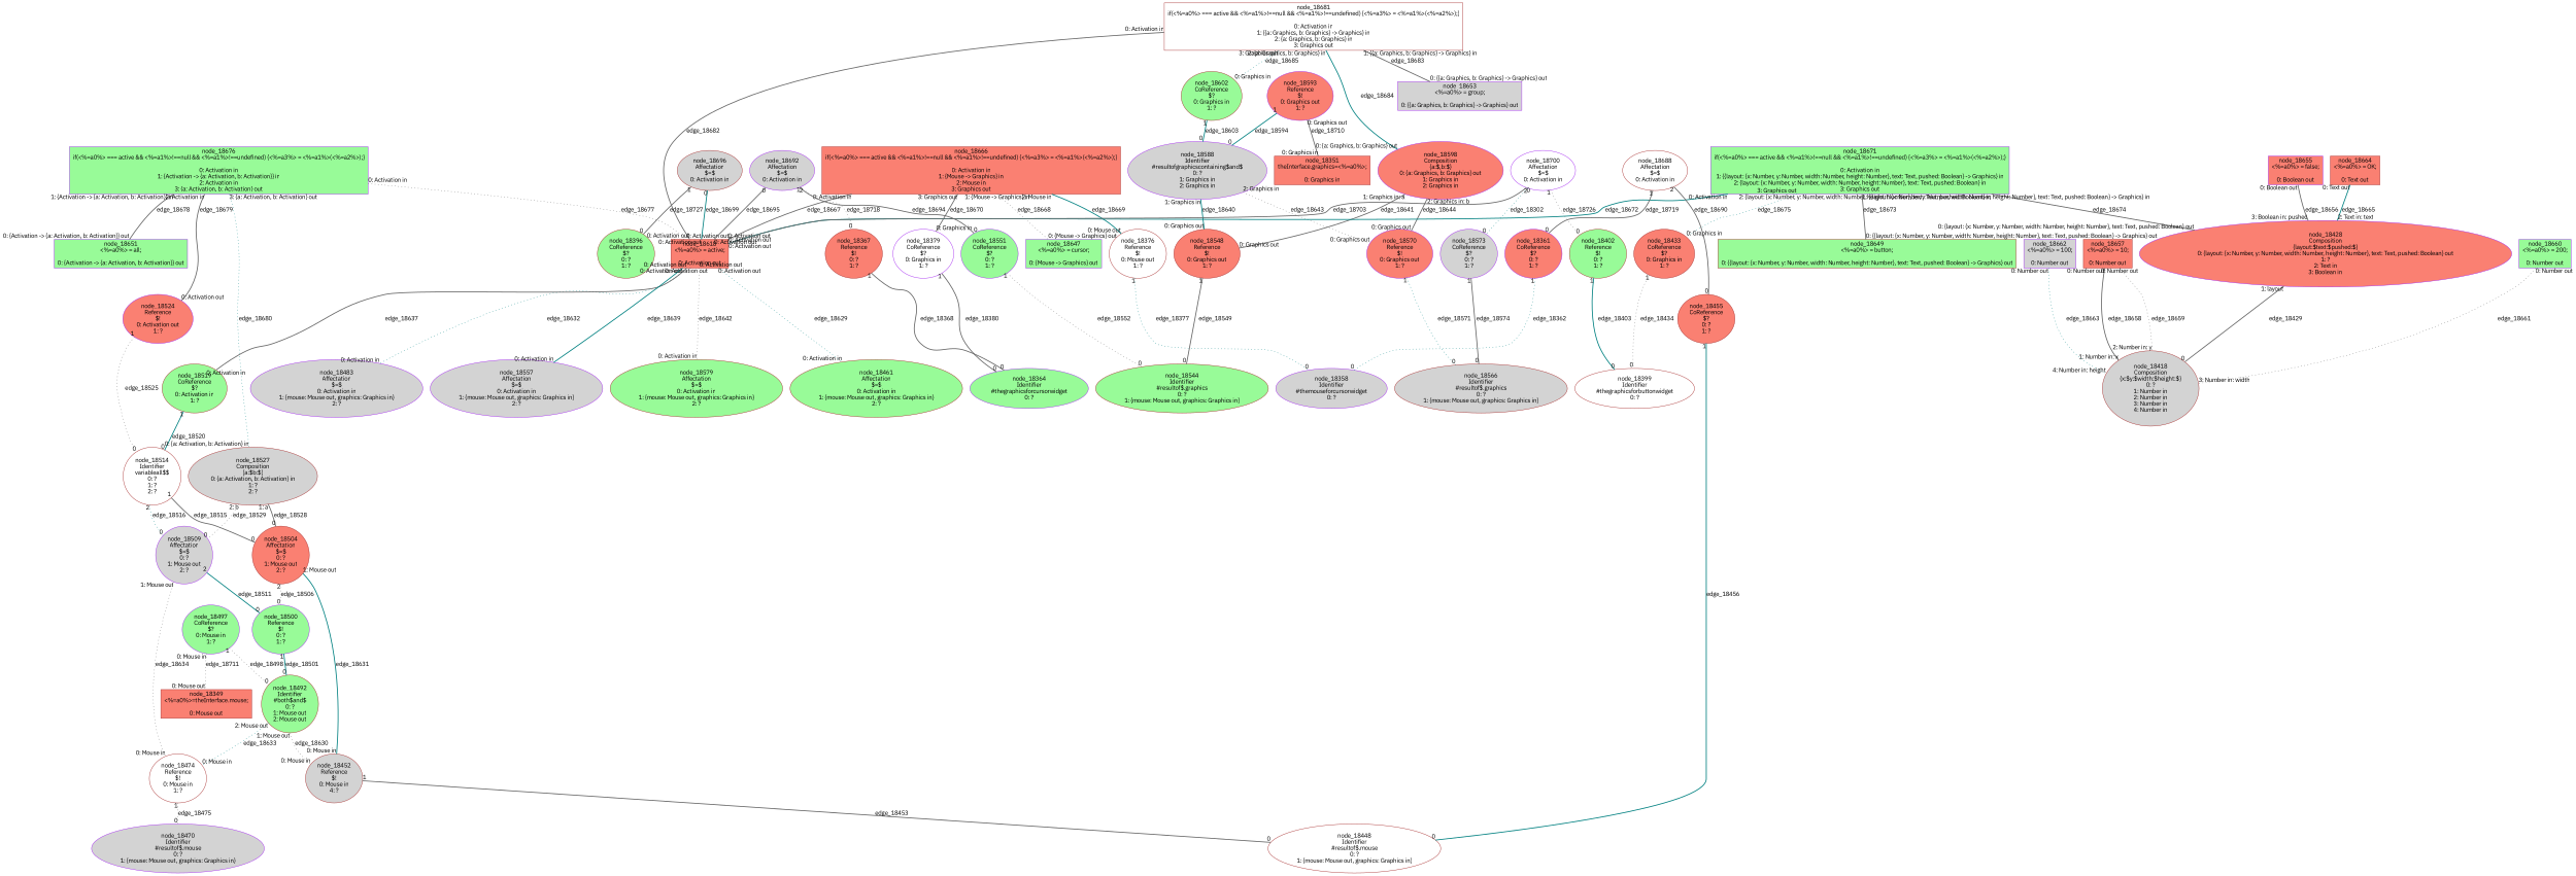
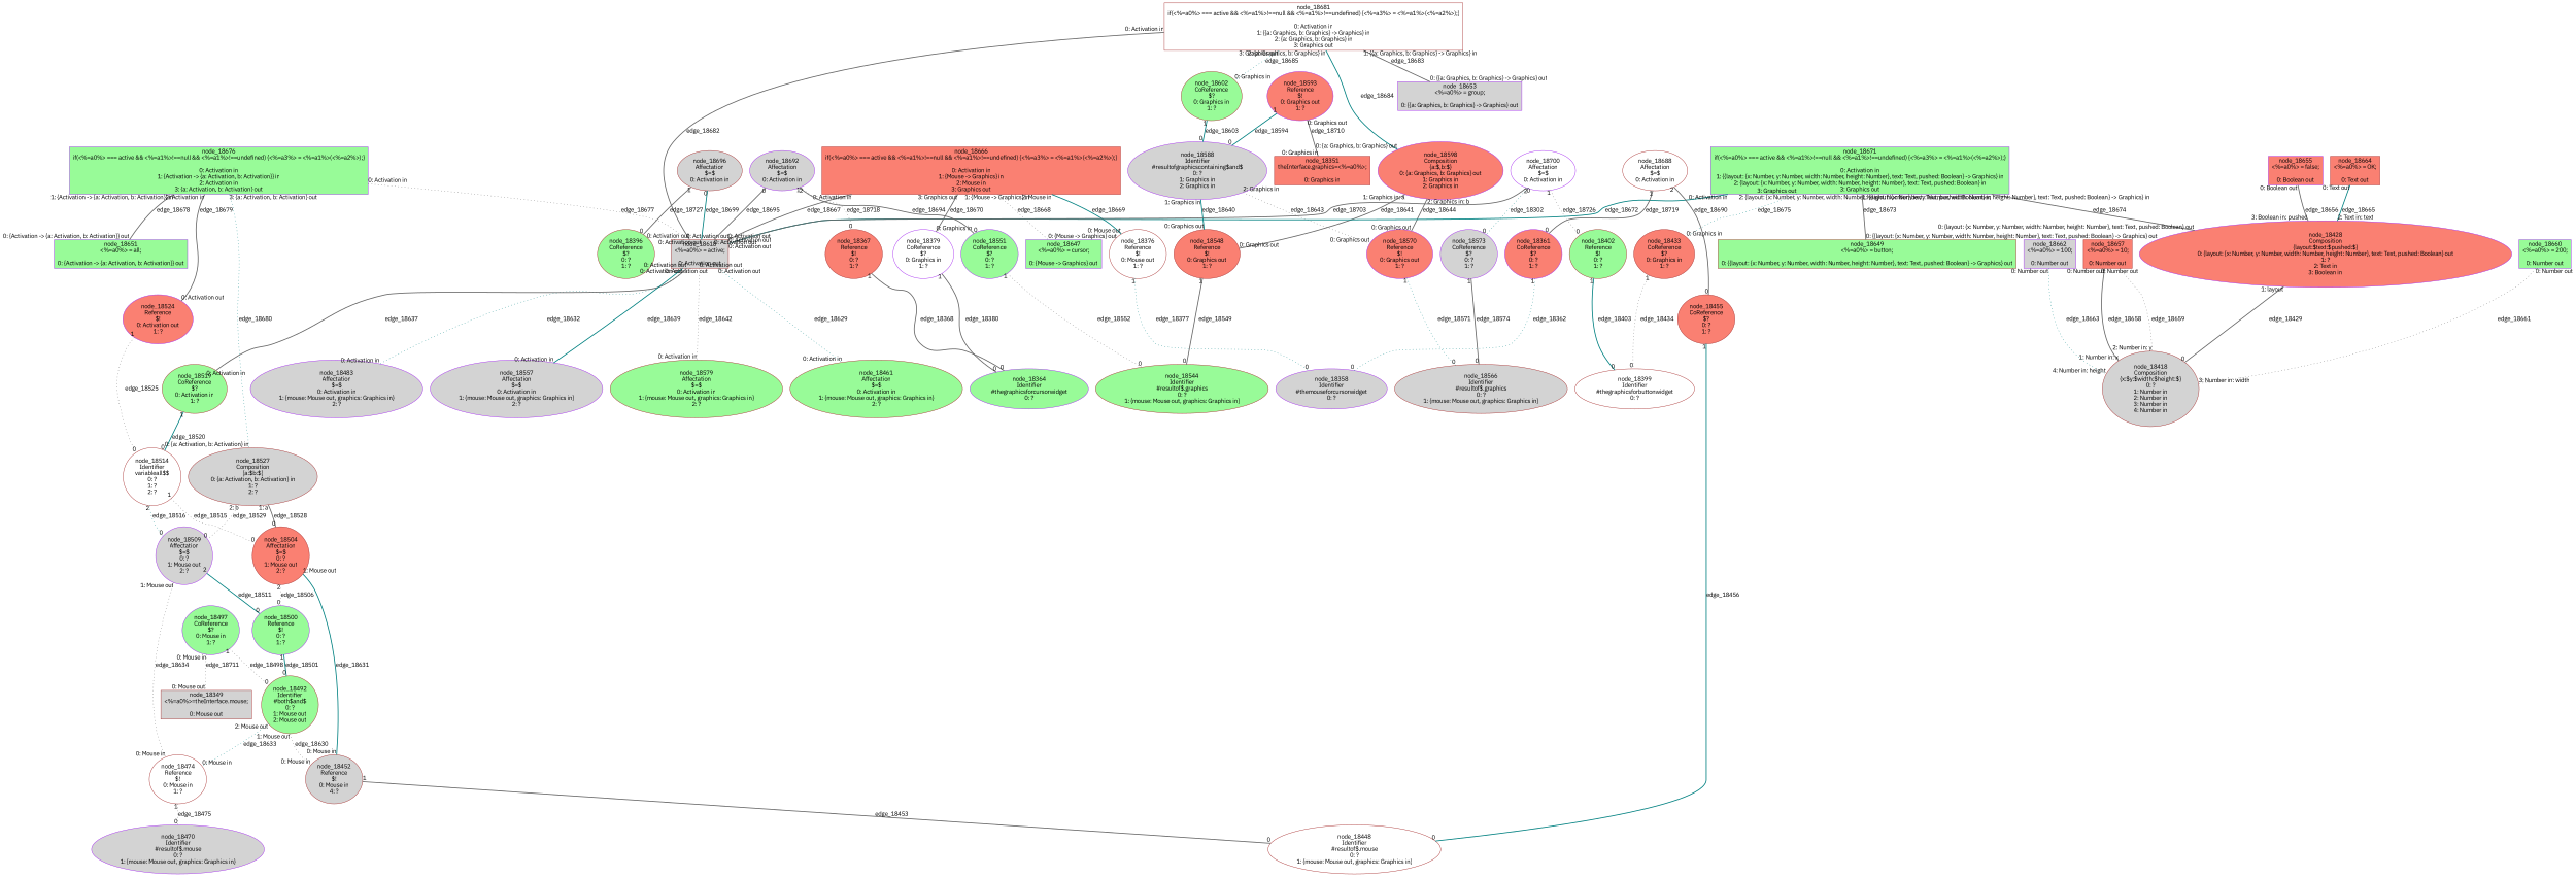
  digraph {
    fontname="IBM Plex Sans"
    node [color=brown fillcolor=palegreen fontname="IBM Plex Sans" shape=ellipse style=filled]
    edge [arrowHead=none arrowsize=1 color=gray40 dir=none fontname="IBM Plex Sans" headlabel=0 style=bold taillabel=1]
-   n1 [fillcolor=salmon label="node_18349\n<%=a0%>=theInterface.mouse;\n\n0: Mouse out" shape=box]
+   n1 [fillcolor=lightgrey label="node_18349\n<%=a0%>=theInterface.mouse;\n\n0: Mouse out" shape=box]
    n2 [fillcolor=salmon label="node_18351\ntheInterface.graphics=<%=a0%>;\n\n0: Graphics in" shape=box]
    n3 [color=purple fillcolor=lightgrey label="node_18358\nIdentifier\n#themouseforcursorwidget\n0: ?"]
    n4 [color=purple fillcolor=salmon label="node_18361\nCoReference\n$?\n0: ?\n1: ?"]
    n5 [color=purple label="node_18364\nIdentifier\n#thegraphicsforcursorwidget\n0: ?"]
    n6 [fillcolor=salmon label="node_18367\nReference\n$!\n0: ?\n1: ?"]
    n7 [fillcolor=white label="node_18376\nReference\n$!\n0: Mouse out\n1: ?"]
    n8 [color=purple fillcolor=white label="node_18379\nCoReference\n$?\n0: Graphics in\n1: ?"]
    n9 [label="node_18396\nCoReference\n$?\n0: ?\n1: ?"]
    n10 [fillcolor=white label="node_18399\nIdentifier\n#thegraphicsforbuttonwidget\n0: ?"]
    n11 [label="node_18402\nReference\n$!\n0: ?\n1: ?"]
    n12 [fillcolor=lightgrey label="node_18418\nComposition\n{x:$y:$width:$height:$}\n0: ?\n1: Number in\n2: Number in\n3: Number in\n4: Number in"]
    n13 [color=purple fillcolor=salmon label="node_18428\nComposition\n{layout:$text:$pushed:$}\n0: {layout: {x: Number, y: Number, width: Number, height: Number}, text: Text, pushed: Boolean} out\n1: ?\n2: Text in\n3: Boolean in"]
    n14 [fillcolor=salmon label="node_18433\nCoReference\n$?\n0: Graphics in\n1: ?"]
    n15 [fillcolor=white label="node_18448\nIdentifier\n#resultof$.mouse\n0: ?\n1: {mouse: Mouse out, graphics: Graphics in}"]
    n16 [fillcolor=lightgrey label="node_18452\nReference\n$!\n0: Mouse in\n4: ?"]
    n17 [fillcolor=salmon label="node_18455\nCoReference\n$?\n0: ?\n1: ?"]
    n18 [label="node_18461\nAffectation\n$=$\n0: Activation in\n1: {mouse: Mouse out, graphics: Graphics in}\n2: ?"]
    n19 [color=purple fillcolor=lightgrey label="node_18470\nIdentifier\n#resultof$.mouse\n0: ?\n1: {mouse: Mouse out, graphics: Graphics in}"]
    n20 [fillcolor=white label="node_18474\nReference\n$!\n0: Mouse in\n1: ?"]
    n21 [color=purple fillcolor=lightgrey label="node_18483\nAffectation\n$=$\n0: Activation in\n1: {mouse: Mouse out, graphics: Graphics in}\n2: ?"]
    n22 [label="node_18492\nIdentifier\n#both$and$\n0: ?\n1: Mouse out\n2: Mouse out"]
    n23 [color=purple label="node_18497\nCoReference\n$?\n0: Mouse in\n1: ?"]
    n24 [color=purple label="node_18500\nReference\n$!\n0: ?\n1: ?"]
    n25 [fillcolor=salmon label="node_18504\nAffectation\n$=$\n0: ?\n1: Mouse out\n2: ?"]
    n26 [color=purple fillcolor=lightgrey label="node_18509\nAffectation\n$=$\n0: ?\n1: Mouse out\n2: ?"]
    n27 [fillcolor=white label="node_18514\nIdentifier\nvariableall$$\n0: ?\n1: ?\n2: ?"]
    n28 [label="node_18519\nCoReference\n$?\n0: Activation in\n1: ?"]
    n29 [color=purple fillcolor=salmon label="node_18524\nReference\n$!\n0: Activation out\n1: ?"]
    n30 [fillcolor=lightgrey label="node_18527\nComposition\n{a:$b:$}\n0: {a: Activation, b: Activation} in\n1: ?\n2: ?"]
    n31 [label="node_18544\nIdentifier\n#resultof$.graphics\n0: ?\n1: {mouse: Mouse out, graphics: Graphics in}"]
    n32 [fillcolor=salmon label="node_18548\nReference\n$!\n0: Graphics out\n1: ?"]
    n33 [color=purple label="node_18551\nCoReference\n$?\n0: ?\n1: ?"]
    n34 [color=purple fillcolor=lightgrey label="node_18557\nAffectation\n$=$\n0: Activation in\n1: {mouse: Mouse out, graphics: Graphics in}\n2: ?"]
    n35 [fillcolor=lightgrey label="node_18566\nIdentifier\n#resultof$.graphics\n0: ?\n1: {mouse: Mouse out, graphics: Graphics in}"]
    n36 [color=purple fillcolor=salmon label="node_18570\nReference\n$!\n0: Graphics out\n1: ?"]
    n37 [color=purple fillcolor=lightgrey label="node_18573\nCoReference\n$?\n0: ?\n1: ?"]
    n38 [label="node_18579\nAffectation\n$=$\n0: Activation in\n1: {mouse: Mouse out, graphics: Graphics in}\n2: ?"]
    n39 [color=purple fillcolor=lightgrey label="node_18588\nIdentifier\n#resultofgraphicscontaining$and$\n0: ?\n1: Graphics in\n2: Graphics in"]
    n40 [color=purple fillcolor=salmon label="node_18593\nReference\n$!\n0: Graphics out\n1: ?"]
    n41 [color=purple fillcolor=salmon label="node_18598\nComposition\n{a:$,b:$}\n0: {a: Graphics, b: Graphics} out\n1: Graphics in\n2: Graphics in"]
    n42 [label="node_18602\nCoReference\n$?\n0: Graphics in\n1: ?"]
-   n43 [fillcolor=salmon label="node_18618\n<%=a0%> = active;\n\n0: Activation out" shape=box]
+   n43 [fillcolor=lightgrey label="node_18618\n<%=a0%> = active;\n\n0: Activation out" shape=box]
    n44 [color=purple label="node_18647\n<%=a0%> = cursor;\n\n0: {Mouse -> Graphics} out" shape=box]
    n45 [label="node_18649\n<%=a0%> = button;\n\n0: {{layout: {x: Number, y: Number, width: Number, height: Number}, text: Text, pushed: Boolean} -> Graphics} out" shape=box]
    n46 [color=purple label="node_18651\n<%=a0%> = all;\n\n0: {Activation -> {a: Activation, b: Activation}} out" shape=box]
    n47 [color=purple fillcolor=lightgrey label="node_18653\n<%=a0%> = group;\n\n0: {{a: Graphics, b: Graphics} -> Graphics} out" shape=box]
    n48 [color=purple fillcolor=salmon label="node_18655\n<%=a0%> = false;\n\n0: Boolean out" shape=box]
    n49 [fillcolor=salmon label="node_18657\n<%=a0%> = 10;\n\n0: Number out" shape=box]
    n50 [color=purple label="node_18660\n<%=a0%> = 200;\n\n0: Number out" shape=box]
    n51 [color=purple fillcolor=lightgrey label="node_18662\n<%=a0%> = 100;\n\n0: Number out" shape=box]
    n52 [fillcolor=salmon label="node_18664\n<%=a0%> = OK;\n\n0: Text out" shape=box]
    n53 [fillcolor=salmon label="node_18666\nif(<%=a0%> === active && <%=a1%>!==null && <%=a1%>!==undefined) {<%=a3%> = <%=a1%>(<%=a2%>);}\n\n0: Activation in\n1: {Mouse -> Graphics} in\n2: Mouse in\n3: Graphics out" shape=box]
    n54 [color=purple label="node_18671\nif(<%=a0%> === active && <%=a1%>!==null && <%=a1%>!==undefined) {<%=a3%> = <%=a1%>(<%=a2%>);}\n\n0: Activation in\n1: {{layout: {x: Number, y: Number, width: Number, height: Number}, text: Text, pushed: Boolean} -> Graphics} in\n2: {layout: {x: Number, y: Number, width: Number, height: Number}, text: Text, pushed: Boolean} in\n3: Graphics out" shape=box]
    n55 [color=purple label="node_18676\nif(<%=a0%> === active && <%=a1%>!==null && <%=a1%>!==undefined) {<%=a3%> = <%=a1%>(<%=a2%>);}\n\n0: Activation in\n1: {Activation -> {a: Activation, b: Activation}} in\n2: Activation in\n3: {a: Activation, b: Activation} out" shape=box]
    n56 [fillcolor=white label="node_18681\nif(<%=a0%> === active && <%=a1%>!==null && <%=a1%>!==undefined) {<%=a3%> = <%=a1%>(<%=a2%>);}\n\n0: Activation in\n1: {{a: Graphics, b: Graphics} -> Graphics} in\n2: {a: Graphics, b: Graphics} in\n3: Graphics out" shape=box]
    n57 [fillcolor=white label="node_18688\nAffectation\n$=$\n0: Activation in"]
    n58 [color=purple fillcolor=lightgrey label="node_18692\nAffectation\n$=$\n0: Activation in"]
    n59 [fillcolor=lightgrey label="node_18696\nAffectation\n$=$\n0: Activation in"]
    n60 [color=purple fillcolor=white label="node_18700\nAffectation\n$=$\n0: Activation in"]
    n4 -> n3 [color=teal label=edge_18362 style=dotted]
    n6 -> n5 [label=edge_18368]
    n7 -> n3 [color=teal label=edge_18377 style=dotted]
    n8 -> n5 [label=edge_18380]
    n11 -> n10 [color=teal label=edge_18403]
    n13 -> n12 [label=edge_18429 taillabel="1: layout"]
    n14 -> n10 [label=edge_18434 style=dotted]
    n16 -> n15 [label=edge_18453]
    n17 -> n15 [color=teal label=edge_18456]
    n20 -> n19 [label=edge_18475 style=dotted]
    n22 -> n16 [headlabel="0: Mouse in" label=edge_18630 style=dotted taillabel="1: Mouse out"]
    n22 -> n20 [color=teal headlabel="0: Mouse in" label=edge_18633 style=dotted taillabel="2: Mouse out"]
    n23 -> n1 [headlabel="0: Mouse out" label=edge_18711 style=dotted taillabel="0: Mouse in"]
    n23 -> n22 [label=edge_18498 style=dotted]
    n24 -> n22 [color=teal label=edge_18501]
    n25 -> n16 [color=teal headlabel="0: Mouse in" label=edge_18631 taillabel="1: Mouse out"]
    n25 -> n24 [label=edge_18506 style=dotted taillabel=2]
    n26 -> n20 [headlabel="0: Mouse in" label=edge_18634 style=dotted taillabel="1: Mouse out"]
    n26 -> n24 [color=teal label=edge_18511 taillabel=2]
-   n27 -> n25 [label=edge_18515]
+   n27 -> n25 [label=edge_18515 style=dotted]
    n27 -> n26 [color=teal label=edge_18516 style=dotted taillabel=2]
    n28 -> n27 [color=teal label=edge_18520]
    n29 -> n27 [label=edge_18525 style=dotted]
    n30 -> n25 [label=edge_18528 taillabel="1: a"]
    n30 -> n26 [label=edge_18529 style=dotted taillabel="2: b"]
    n32 -> n31 [label=edge_18549]
    n33 -> n31 [label=edge_18552 style=dotted]
    n36 -> n35 [color=teal label=edge_18571 style=dotted]
    n37 -> n35 [label=edge_18574]
    n39 -> n32 [color=teal headlabel="0: Graphics out" label=edge_18640 taillabel="1: Graphics in"]
    n39 -> n36 [headlabel="0: Graphics out" label=edge_18643 style=dotted taillabel="2: Graphics in"]
    n40 -> n2 [headlabel="0: Graphics in" label=edge_18710 taillabel="0: Graphics out"]
    n40 -> n39 [color=teal label=edge_18594]
    n41 -> n32 [headlabel="0: Graphics out" label=edge_18641 taillabel="1: Graphics in: a"]
    n41 -> n36 [headlabel="0: Graphics out" label=edge_18644 taillabel="2: Graphics in: b"]
    n42 -> n39 [color=teal label=edge_18603]
    n43 -> n18 [color=teal headlabel="0: Activation in" label=edge_18629 style=dotted taillabel="0: Activation out"]
    n43 -> n21 [color=teal headlabel="0: Activation in" label=edge_18632 style=dotted taillabel="0: Activation out"]
    n43 -> n28 [headlabel="0: Activation in" label=edge_18637 taillabel="0: Activation out"]
    n43 -> n34 [color=teal headlabel="0: Activation in" label=edge_18639 taillabel="0: Activation out"]
    n43 -> n38 [headlabel="0: Activation in" label=edge_18642 style=dotted taillabel="0: Activation out"]
    n48 -> n13 [headlabel="3: Boolean in: pushed" label=edge_18656 taillabel="0: Boolean out"]
    n49 -> n12 [headlabel="1: Number in: x" label=edge_18658 taillabel="0: Number out"]
    n49 -> n12 [headlabel="2: Number in: y" label=edge_18659 style=dotted taillabel="0: Number out"]
    n50 -> n12 [headlabel="3: Number in: width" label=edge_18661 style=dotted taillabel="0: Number out"]
    n51 -> n12 [color=teal headlabel="4: Number in: height" label=edge_18663 style=dotted taillabel="0: Number out"]
    n52 -> n13 [color=teal headlabel="2: Text in: text" label=edge_18665 taillabel="0: Text out"]
    n53 -> n7 [color=teal headlabel="0: Mouse out" label=edge_18669 taillabel="2: Mouse in"]
    n53 -> n8 [headlabel="0: Graphics in" label=edge_18670 taillabel="3: Graphics out"]
    n53 -> n43 [headlabel="0: Activation out" label=edge_18667 taillabel="0: Activation in"]
    n53 -> n44 [headlabel="0: {Mouse -> Graphics} out" label=edge_18668 style=dotted taillabel="1: {Mouse -> Graphics} in"]
    n54 -> n13 [headlabel="0: {layout: {x: Number, y: Number, width: Number, height: Number}, text: Text, pushed: Boolean} out" label=edge_18674 taillabel="2: {layout: {x: Number, y: Number, width: Number, height: Number}, text: Text, pushed: Boolean} in"]
    n54 -> n14 [color=teal headlabel="0: Graphics in" label=edge_18675 style=dotted taillabel="3: Graphics out"]
    n54 -> n43 [color=teal headlabel="0: Activation out" label=edge_18672 taillabel="0: Activation in"]
    n54 -> n45 [headlabel="0: {{layout: {x: Number, y: Number, width: Number, height: Number}, text: Text, pushed: Boolean} -> Graphics} out" label=edge_18673 taillabel="1: {{layout: {x: Number, y: Number, width: Number, height: Number}, text: Text, pushed: Boolean} -> Graphics} in"]
    n55 -> n29 [headlabel="0: Activation out" label=edge_18679 taillabel="2: Activation in"]
    n55 -> n30 [color=teal headlabel="0: {a: Activation, b: Activation} in" label=edge_18680 style=dotted taillabel="3: {a: Activation, b: Activation} out"]
    n55 -> n43 [headlabel="0: Activation out" label=edge_18677 style=dotted taillabel="0: Activation in"]
    n55 -> n46 [headlabel="0: {Activation -> {a: Activation, b: Activation}} out" label=edge_18678 taillabel="1: {Activation -> {a: Activation, b: Activation}} in"]
    n56 -> n41 [color=teal headlabel="0: {a: Graphics, b: Graphics} out" label=edge_18684 taillabel="2: {a: Graphics, b: Graphics} in"]
    n56 -> n42 [color=teal headlabel="0: Graphics in" label=edge_18685 style=dotted taillabel="3: Graphics out"]
    n56 -> n43 [headlabel="0: Activation out" label=edge_18682 taillabel="0: Activation in"]
    n56 -> n47 [headlabel="0: {{a: Graphics, b: Graphics} -> Graphics} out" label=edge_18683 taillabel="1: {{a: Graphics, b: Graphics} -> Graphics} in"]
    n57 -> n4 [label=edge_18719]
    n57 -> n17 [label=edge_18690 taillabel=2]
    n58 -> n6 [label=edge_18718 style=dotted]
    n58 -> n33 [label=edge_18694 taillabel=2]
    n58 -> n43 [headlabel="0: Activation out" label=edge_18695 taillabel=0]
    n59 -> n9 [label=edge_18727]
    n59 -> n43 [color=teal headlabel="0: Activation out" label=edge_18699 taillabel=0]
    n60 -> n11 [label=edge_18726 style=dotted]
    n60 -> n37 [color=teal label=edge_18302 style=dotted taillabel=2]
    n60 -> n43 [headlabel="0: Activation out" label=edge_18703 taillabel=0]
  }
